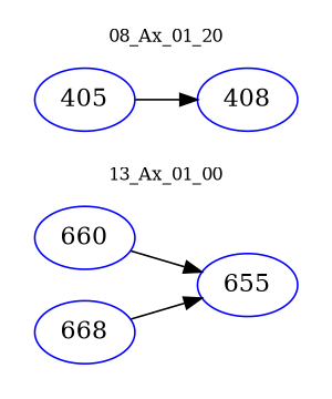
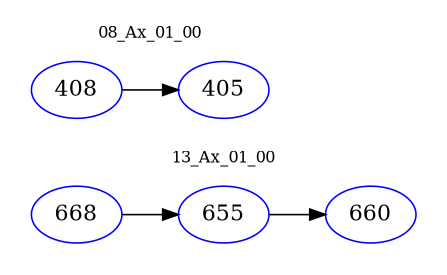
  digraph {
    fontname="DejaVu Serif"
    rankdir=LR
    node [color=blue fontname="DejaVu Serif"]
    edge [color=black fontname="DejaVu Serif"]
    n1 [label=655]
    n2 [label=660]
    n3 [label=668]
    n4 [label=405]
    n5 [label=408]
    subgraph cluster_1 {
      color=white
      fontsize=10
      label="13_Ax_01_00"
      n1
      n2
      n3
    }
    subgraph cluster_2 {
      color=white
      fontsize=10
-     label="08_Ax_01_20"
+     label="08_Ax_01_00"
      n4
      n5
    }
-   n2 -> n1
+   n1 -> n2
    n3 -> n1
-   n4 -> n5
+   n5 -> n4
  }
